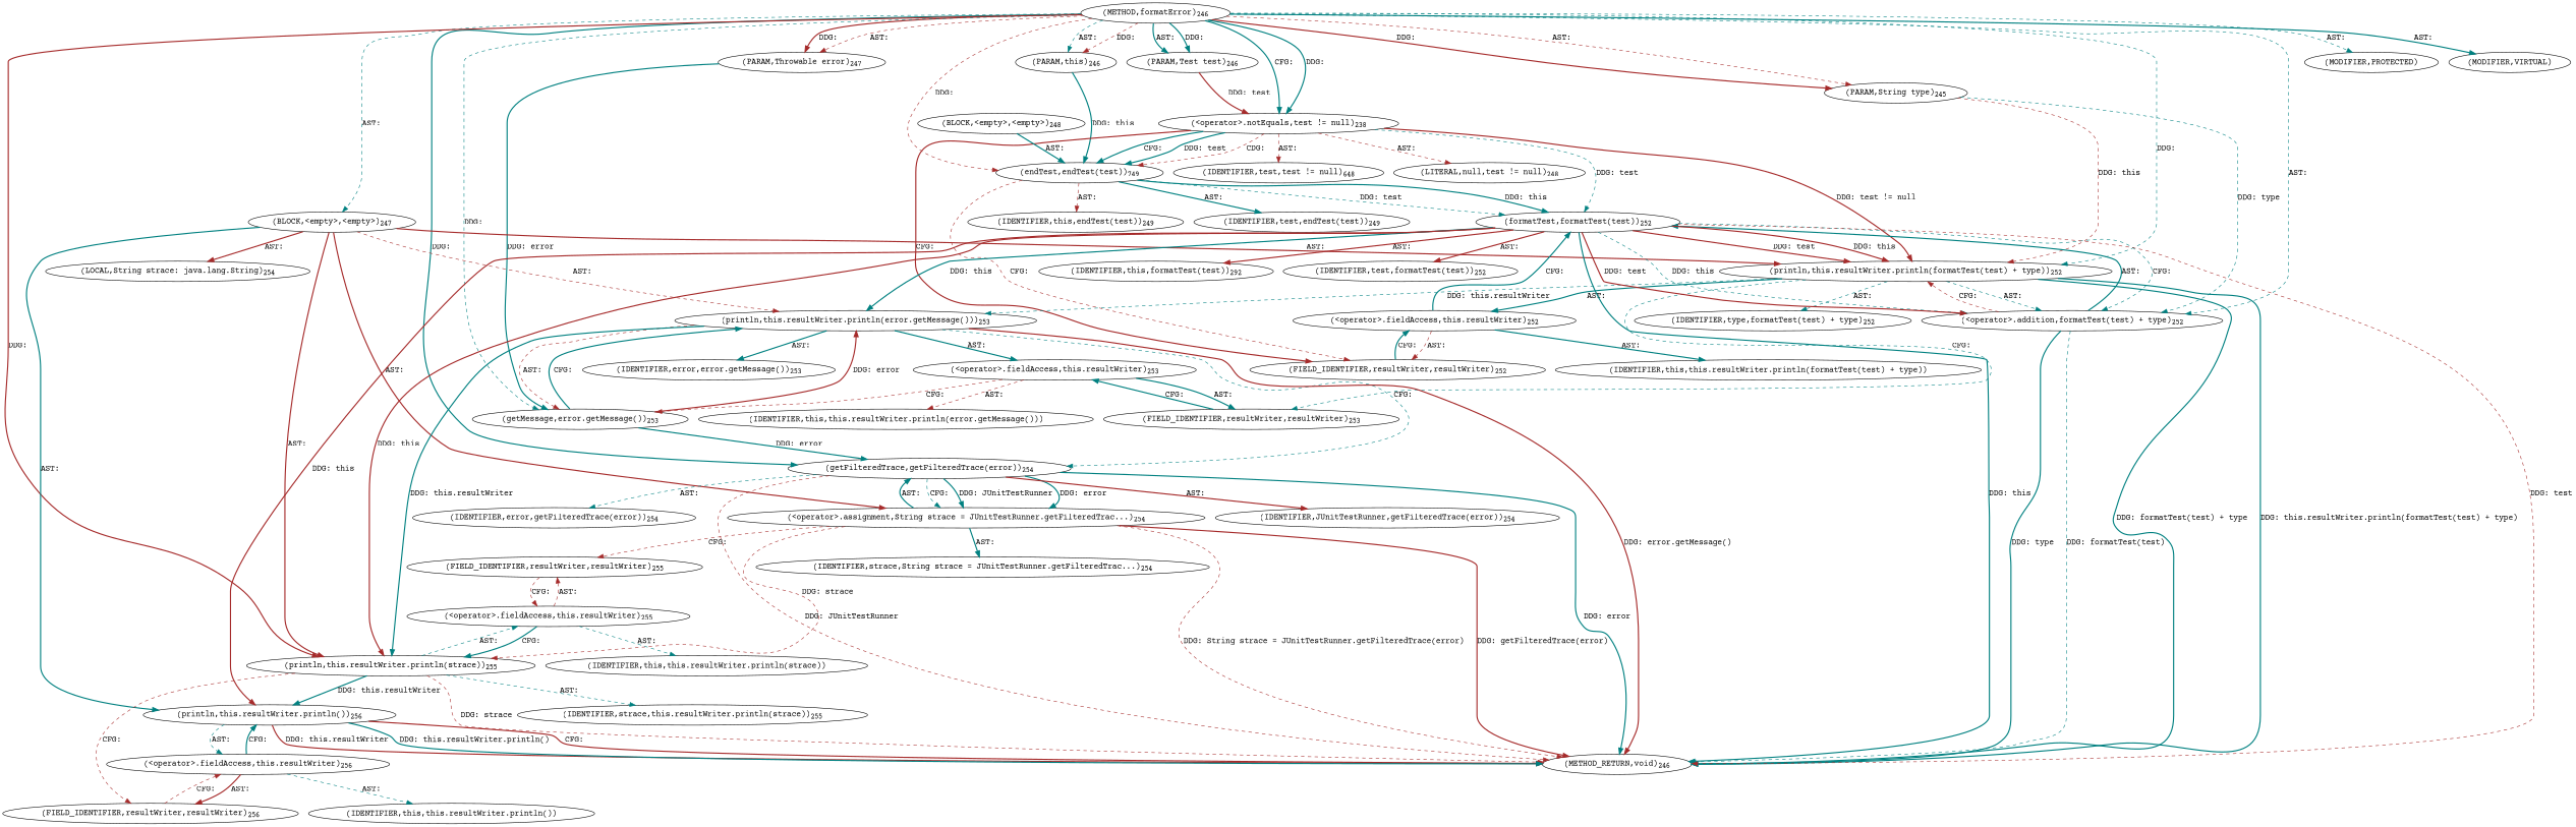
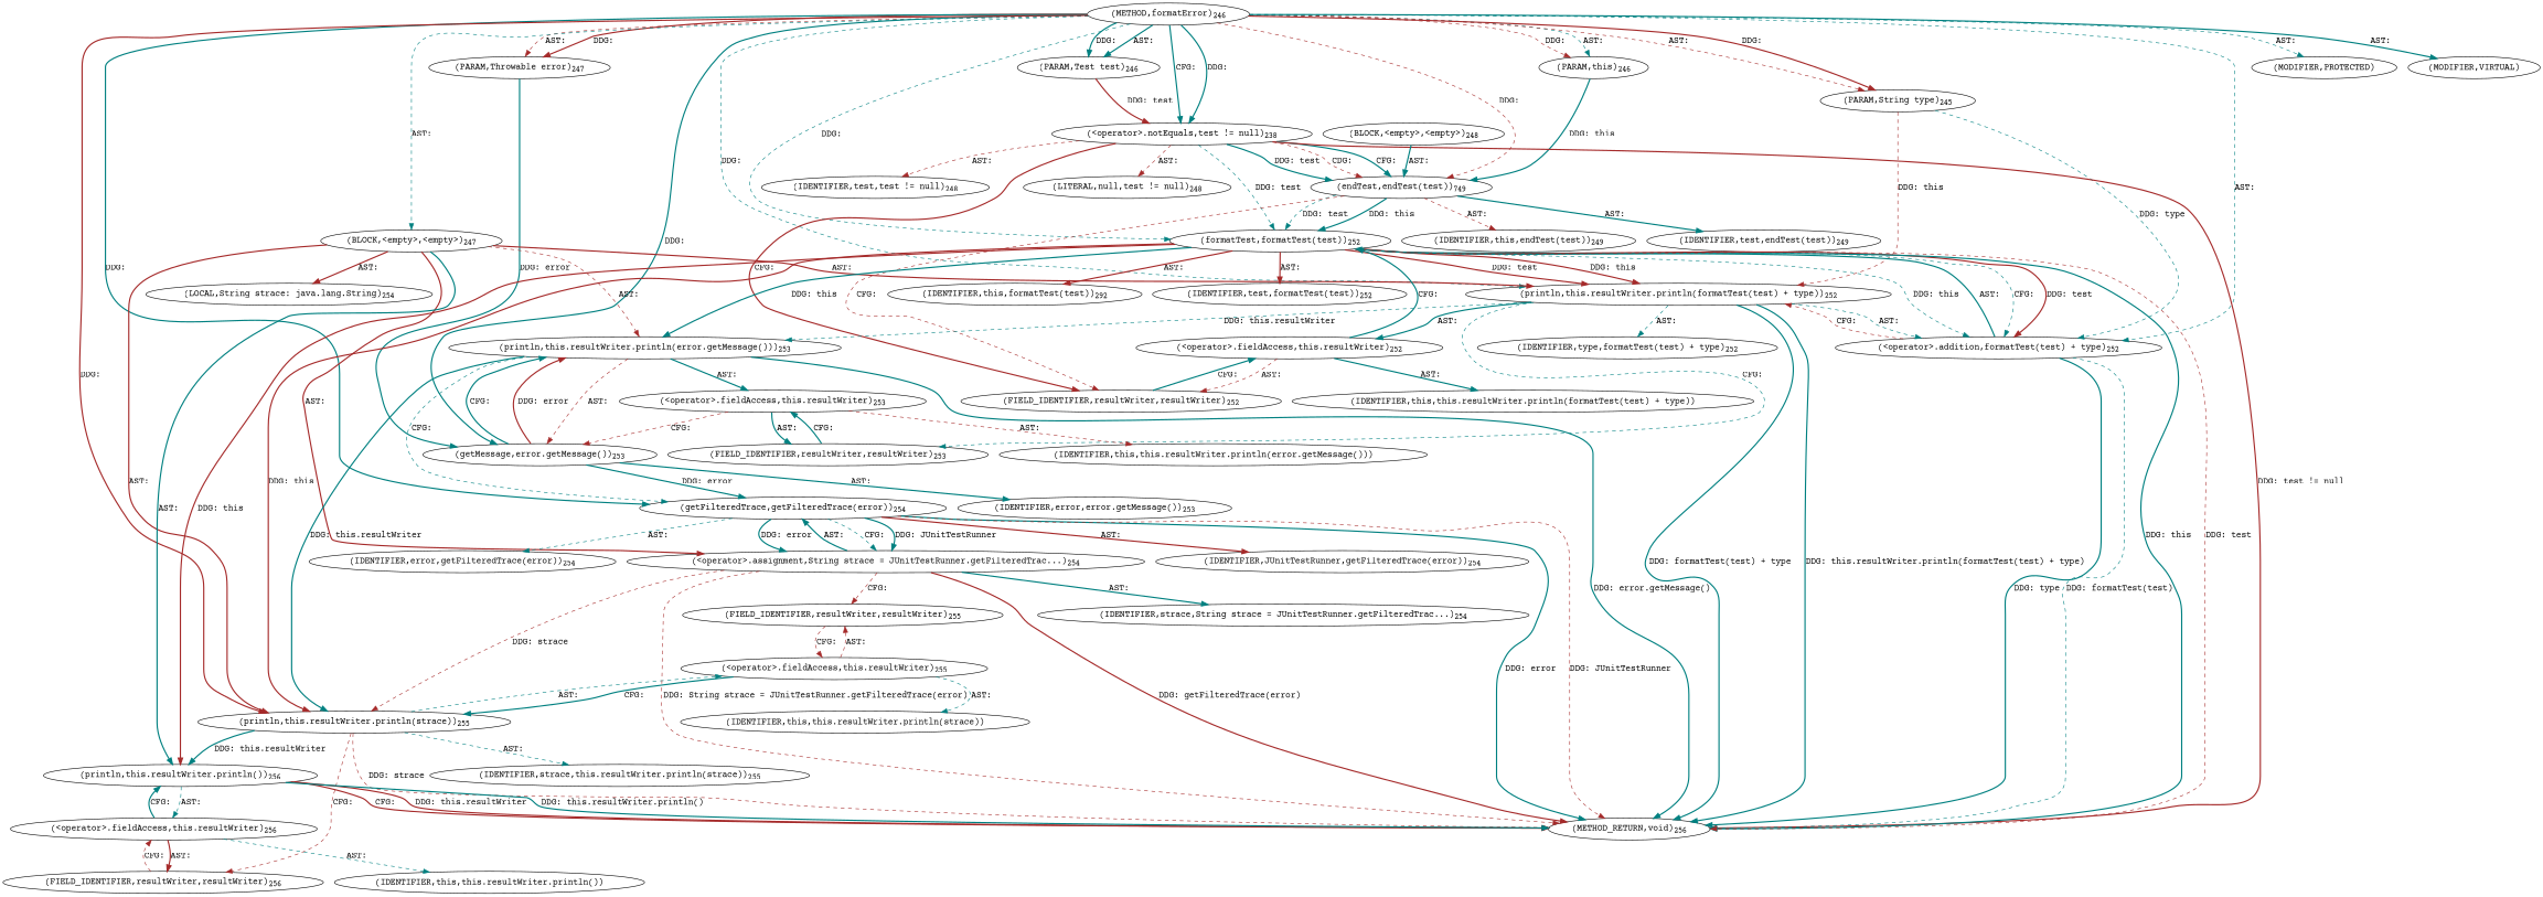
  digraph {
    fontname="Courier Prime"
    node [fontname="Courier Prime"]
    edge [color=teal fontname="Courier Prime" style=bold]
    n1 [label=<(METHOD,formatError)<SUB>246</SUB>>]
    n2 [label=<(PARAM,this)<SUB>246</SUB>>]
    n3 [label=<(PARAM,String type)<SUB>245</SUB>>]
    n4 [label=<(PARAM,Test test)<SUB>246</SUB>>]
    n5 [label=<(PARAM,Throwable error)<SUB>247</SUB>>]
    n6 [label=<(BLOCK,&lt;empty&gt;,&lt;empty&gt;)<SUB>247</SUB>>]
    n7 [label=<(&lt;operator&gt;.notEquals,test != null)<SUB>238</SUB>>]
    n8 [label=<(endTest,endTest(test))<SUB>749</SUB>>]
    n9 [label=<(println,this.resultWriter.println(formatTest(test) + type))<SUB>252</SUB>>]
    n10 [label=<(&lt;operator&gt;.addition,formatTest(test) + type)<SUB>252</SUB>>]
    n11 [label=<(formatTest,formatTest(test))<SUB>252</SUB>>]
    n12 [label=<(getMessage,error.getMessage())<SUB>253</SUB>>]
    n13 [label=<(getFilteredTrace,getFilteredTrace(error))<SUB>254</SUB>>]
    n14 [label=<(println,this.resultWriter.println(strace))<SUB>255</SUB>>]
    n15 [label=<(MODIFIER,PROTECTED)>]
    n16 [label=<(MODIFIER,VIRTUAL)>]
    n17 [label=<(println,this.resultWriter.println(error.getMessage()))<SUB>253</SUB>>]
    n18 [label=<(LOCAL,String strace: java.lang.String)<SUB>254</SUB>>]
    n19 [label=<(&lt;operator&gt;.assignment,String strace = JUnitTestRunner.getFilteredTrac...)<SUB>254</SUB>>]
    n20 [label=<(println,this.resultWriter.println())<SUB>256</SUB>>]
-   n21 [label=<(METHOD_RETURN,void)<SUB>246</SUB>>]
-   n22 [label=<(IDENTIFIER,test,test != null)<SUB>648</SUB>>]
+   n21 [label=<(METHOD_RETURN,void)<SUB>256</SUB>>]
+   n22 [label=<(IDENTIFIER,test,test != null)<SUB>248</SUB>>]
    n23 [label=<(LITERAL,null,test != null)<SUB>248</SUB>>]
    n24 [label=<(FIELD_IDENTIFIER,resultWriter,resultWriter)<SUB>252</SUB>>]
    n25 [label=<(IDENTIFIER,this,endTest(test))<SUB>249</SUB>>]
    n26 [label=<(IDENTIFIER,test,endTest(test))<SUB>249</SUB>>]
    n27 [label=<(&lt;operator&gt;.fieldAccess,this.resultWriter)<SUB>252</SUB>>]
    n28 [label=<(FIELD_IDENTIFIER,resultWriter,resultWriter)<SUB>253</SUB>>]
    n29 [label=<(IDENTIFIER,type,formatTest(test) + type)<SUB>252</SUB>>]
    n30 [label=<(IDENTIFIER,this,formatTest(test))<SUB>292</SUB>>]
    n31 [label=<(IDENTIFIER,test,formatTest(test))<SUB>252</SUB>>]
    n32 [label=<(IDENTIFIER,error,error.getMessage())<SUB>253</SUB>>]
    n33 [label=<(IDENTIFIER,JUnitTestRunner,getFilteredTrace(error))<SUB>254</SUB>>]
    n34 [label=<(IDENTIFIER,error,getFilteredTrace(error))<SUB>254</SUB>>]
    n35 [label=<(&lt;operator&gt;.fieldAccess,this.resultWriter)<SUB>255</SUB>>]
    n36 [label=<(IDENTIFIER,strace,this.resultWriter.println(strace))<SUB>255</SUB>>]
    n37 [label=<(FIELD_IDENTIFIER,resultWriter,resultWriter)<SUB>256</SUB>>]
    n38 [label=<(&lt;operator&gt;.fieldAccess,this.resultWriter)<SUB>253</SUB>>]
    n39 [label=<(IDENTIFIER,strace,String strace = JUnitTestRunner.getFilteredTrac...)<SUB>254</SUB>>]
    n40 [label=<(FIELD_IDENTIFIER,resultWriter,resultWriter)<SUB>255</SUB>>]
    n41 [label=<(&lt;operator&gt;.fieldAccess,this.resultWriter)<SUB>256</SUB>>]
    n42 [label=<(BLOCK,&lt;empty&gt;,&lt;empty&gt;)<SUB>248</SUB>>]
    n43 [label=<(IDENTIFIER,this,this.resultWriter.println(formatTest(test) + type))>]
    n44 [label=<(IDENTIFIER,this,this.resultWriter.println(error.getMessage()))>]
    n45 [label=<(IDENTIFIER,this,this.resultWriter.println(strace))>]
    n46 [label=<(IDENTIFIER,this,this.resultWriter.println())>]
    n1 -> n2 [label="AST: " style=dashed]
    n1 -> n2 [color=brown label="DDG: " style=dashed]
    n1 -> n3 [color=brown label="AST: " style=dashed]
    n1 -> n3 [color=brown label="DDG: "]
    n1 -> n4 [label="AST: "]
    n1 -> n4 [label="DDG: "]
    n1 -> n5 [color=brown label="AST: " style=dashed]
    n1 -> n5 [color=brown label="DDG: "]
    n1 -> n6 [label="AST: " style=dashed]
    n1 -> n7 [label="CFG: "]
    n1 -> n7 [label="DDG: "]
    n1 -> n8 [color=brown label="DDG: " style=dashed]
    n1 -> n9 [label="DDG: " style=dashed]
    n1 -> n10 [label="AST: " style=dashed]
-   n1 -> n12 [label="DDG: " style=dashed]
+   n1 -> n11 [label="DDG: " style=dashed]
+   n1 -> n12 [label="DDG: "]
    n1 -> n13 [label="DDG: "]
    n1 -> n14 [color=brown label="DDG: "]
    n1 -> n15 [label="AST: " style=dashed]
    n1 -> n16 [label="AST: "]
    n2 -> n8 [label="DDG: this"]
    n3 -> n9 [color=brown label="DDG: this" style=dashed]
    n3 -> n10 [label="DDG: type" style=dashed]
    n4 -> n7 [color=brown label="DDG: test"]
    n5 -> n12 [label="DDG: error"]
    n6 -> n9 [color=brown label="AST: "]
    n6 -> n14 [color=brown label="AST: "]
    n6 -> n17 [color=brown label="AST: " style=dashed]
    n6 -> n18 [color=brown label="AST: "]
    n6 -> n19 [color=brown label="AST: "]
    n6 -> n20 [label="AST: "]
    n7 -> n8 [label="CFG: "]
    n7 -> n8 [label="DDG: test"]
    n7 -> n8 [color=brown label="CDG: " style=dashed]
    n7 -> n11 [label="DDG: test" style=dashed]
-   n7 -> n9 [color=brown label="DDG: test != null"]
+   n7 -> n21 [color=brown label="DDG: test != null"]
    n7 -> n22 [color=brown label="AST: " style=dashed]
    n7 -> n23 [color=brown label="AST: " style=dashed]
    n7 -> n24 [color=brown label="CFG: "]
    n8 -> n11 [label="DDG: this"]
    n8 -> n11 [label="DDG: test" style=dashed]
    n8 -> n24 [color=brown label="CFG: " style=dashed]
    n8 -> n25 [color=brown label="AST: " style=dashed]
    n8 -> n26 [label="AST: "]
    n9 -> n10 [label="AST: " style=dashed]
    n9 -> n17 [label="DDG: this.resultWriter" style=dashed]
    n9 -> n21 [label="DDG: formatTest(test) + type"]
    n9 -> n21 [label="DDG: this.resultWriter.println(formatTest(test) + type)"]
    n9 -> n27 [label="AST: "]
    n9 -> n28 [label="CFG: " style=dashed]
    n9 -> n29 [label="AST: " style=dashed]
    n10 -> n9 [color=brown label="CFG: " style=dashed]
    n10 -> n11 [label="AST: "]
    n10 -> n21 [label="DDG: formatTest(test)" style=dashed]
    n10 -> n21 [label="DDG: type"]
    n11 -> n9 [color=brown label="DDG: this"]
    n11 -> n9 [color=brown label="DDG: test"]
    n11 -> n10 [label="CFG: " style=dashed]
    n11 -> n10 [label="DDG: this" style=dashed]
    n11 -> n10 [color=brown label="DDG: test"]
    n11 -> n14 [color=brown label="DDG: this"]
    n11 -> n17 [label="DDG: this"]
    n11 -> n20 [color=brown label="DDG: this"]
    n11 -> n21 [label="DDG: this"]
    n11 -> n21 [color=brown label="DDG: test" style=dashed]
    n11 -> n30 [color=brown label="AST: "]
    n11 -> n31 [color=brown label="AST: "]
    n12 -> n13 [label="DDG: error"]
    n12 -> n17 [label="CFG: "]
    n12 -> n17 [color=brown label="DDG: error"]
-   n17 -> n32 [label="AST: "]
+   n12 -> n32 [label="AST: "]
    n13 -> n19 [label="CFG: " style=dashed]
    n13 -> n19 [label="DDG: JUnitTestRunner"]
    n13 -> n19 [label="DDG: error"]
    n13 -> n21 [label="DDG: error"]
    n13 -> n21 [color=brown label="DDG: JUnitTestRunner" style=dashed]
    n13 -> n33 [color=brown label="AST: "]
    n13 -> n34 [label="AST: " style=dashed]
    n14 -> n20 [label="DDG: this.resultWriter"]
    n14 -> n21 [color=brown label="DDG: strace" style=dashed]
    n14 -> n35 [label="AST: " style=dashed]
    n14 -> n36 [label="AST: " style=dashed]
    n14 -> n37 [color=brown label="CFG: " style=dashed]
    n17 -> n12 [color=brown label="AST: " style=dashed]
    n17 -> n13 [label="CFG: " style=dashed]
    n17 -> n14 [label="DDG: this.resultWriter"]
-   n17 -> n21 [color=brown label="DDG: error.getMessage()"]
+   n17 -> n21 [label="DDG: error.getMessage()"]
    n17 -> n38 [label="AST: "]
    n19 -> n13 [label="AST: "]
    n19 -> n14 [color=brown label="DDG: strace" style=dashed]
    n19 -> n21 [color=brown label="DDG: getFilteredTrace(error)"]
    n19 -> n21 [color=brown label="DDG: String strace = JUnitTestRunner.getFilteredTrace(error)" style=dashed]
    n19 -> n39 [label="AST: "]
    n19 -> n40 [color=brown label="CFG: " style=dashed]
    n20 -> n21 [color=brown label="CFG: "]
    n20 -> n21 [color=brown label="DDG: this.resultWriter"]
    n20 -> n21 [label="DDG: this.resultWriter.println()"]
    n20 -> n41 [label="AST: " style=dashed]
    n24 -> n27 [label="CFG: "]
    n27 -> n11 [label="CFG: "]
    n27 -> n24 [color=brown label="AST: " style=dashed]
    n27 -> n43 [label="AST: "]
    n28 -> n38 [label="CFG: "]
    n35 -> n14 [label="CFG: "]
    n35 -> n40 [color=brown label="AST: " style=dashed]
    n35 -> n45 [label="AST: " style=dashed]
    n37 -> n41 [color=brown label="CFG: " style=dashed]
    n38 -> n12 [color=brown label="CFG: " style=dashed]
    n38 -> n28 [label="AST: "]
    n38 -> n44 [color=brown label="AST: " style=dashed]
    n40 -> n35 [color=brown label="CFG: " style=dashed]
    n41 -> n20 [label="CFG: "]
    n41 -> n37 [color=brown label="AST: "]
    n41 -> n46 [label="AST: " style=dashed]
    n42 -> n8 [label="AST: "]
  }
